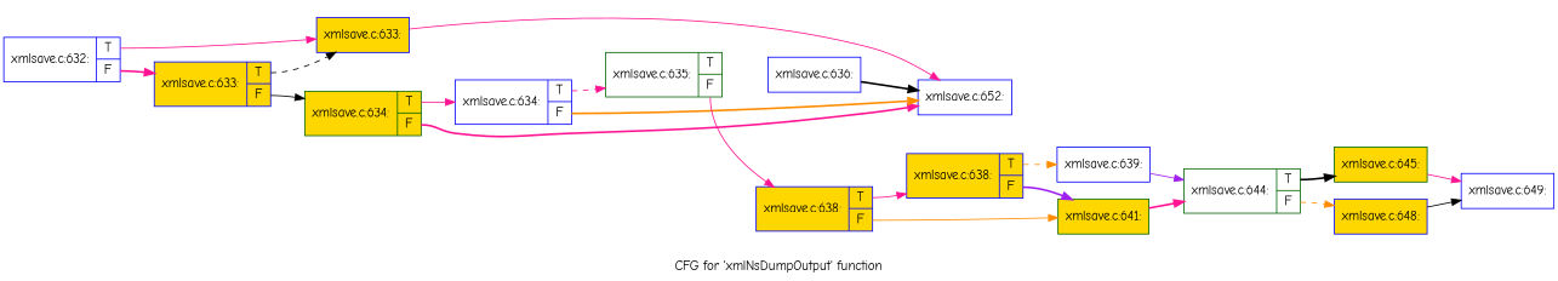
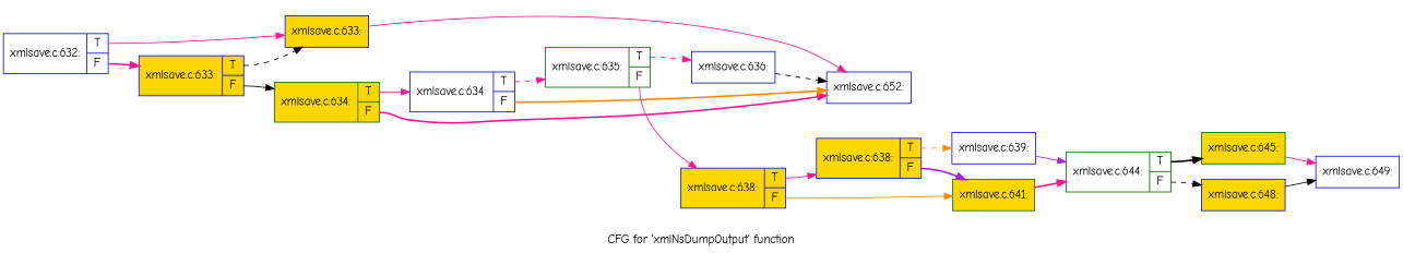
  digraph {
    fontname="Comic Neue"
    label="CFG for 'xmlNsDumpOutput' function"
    rankdir=LR
    node [color=blue fillcolor=white fontname="Comic Neue" shape=record style=filled]
    edge [color=deeppink fontname="Comic Neue" style=solid tailport=s0]
    n1 [label="{xmlsave.c:632:|{<s0>T|<s1>F}}"]
    n2 [fillcolor=gold label="{xmlsave.c:633:}"]
    n3 [fillcolor=gold label="{xmlsave.c:633:|{<s0>T|<s1>F}}"]
    n4 [label="{xmlsave.c:652:}"]
    n5 [color=darkgreen fillcolor=gold label="{xmlsave.c:634:|{<s0>T|<s1>F}}"]
    n6 [label="{xmlsave.c:634:|{<s0>T|<s1>F}}"]
    n7 [color=darkgreen label="{xmlsave.c:635:|{<s0>T|<s1>F}}"]
    n8 [label="{xmlsave.c:636:}"]
    n9 [fillcolor=gold label="{xmlsave.c:638:|{<s0>T|<s1>F}}"]
    n10 [fillcolor=gold label="{xmlsave.c:638:|{<s0>T|<s1>F}}"]
    n11 [color=darkgreen fillcolor=gold label="{xmlsave.c:641:}"]
    n12 [label="{xmlsave.c:639:}"]
    n13 [color=darkgreen label="{xmlsave.c:644:|{<s0>T|<s1>F}}"]
    n14 [color=darkgreen fillcolor=gold label="{xmlsave.c:645:}"]
    n15 [fillcolor=gold label="{xmlsave.c:648:}"]
    n16 [label="{xmlsave.c:649:}"]
    n1 -> n2
    n1 -> n3 [style=bold tailport=s1]
    n2 -> n4
    n3 -> n2 [color=black style=dashed]
    n3 -> n5 [color=black tailport=s1]
    n5 -> n4 [style=bold tailport=s1]
    n5 -> n6
    n6 -> n4 [color=darkorange style=bold tailport=s1]
    n6 -> n7 [style=dashed]
+   n7 -> n8 [style=dashed]
    n7 -> n9 [tailport=s1]
-   n8 -> n4 [color=black style=bold]
+   n8 -> n4 [color=black style=dashed]
    n9 -> n10
    n9 -> n11 [color=darkorange tailport=s1]
    n10 -> n11 [color=purple style=bold tailport=s1]
    n10 -> n12 [color=darkorange style=dashed]
    n11 -> n13 [style=bold]
    n12 -> n13 [color=purple]
    n13 -> n14 [color=black style=bold]
-   n13 -> n15 [color=darkorange style=dashed tailport=s1]
+   n13 -> n15 [color=black style=dashed tailport=s1]
    n14 -> n16
    n15 -> n16 [color=black]
  }
